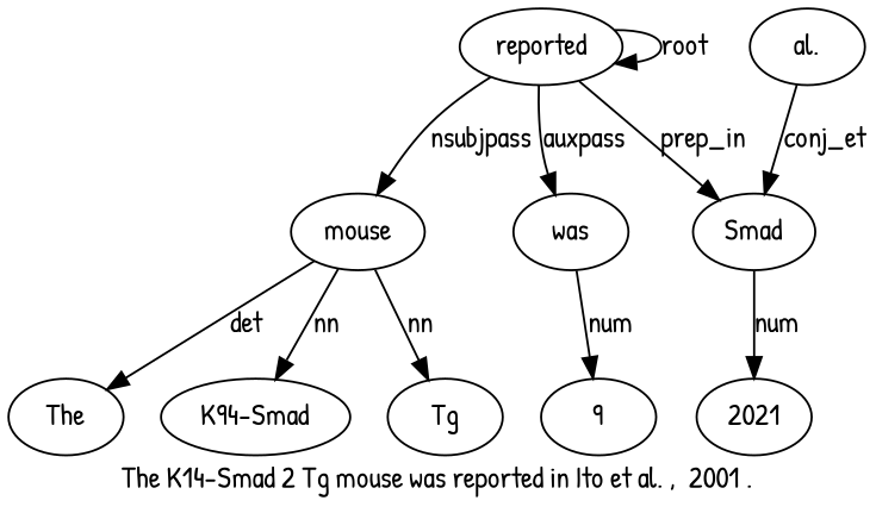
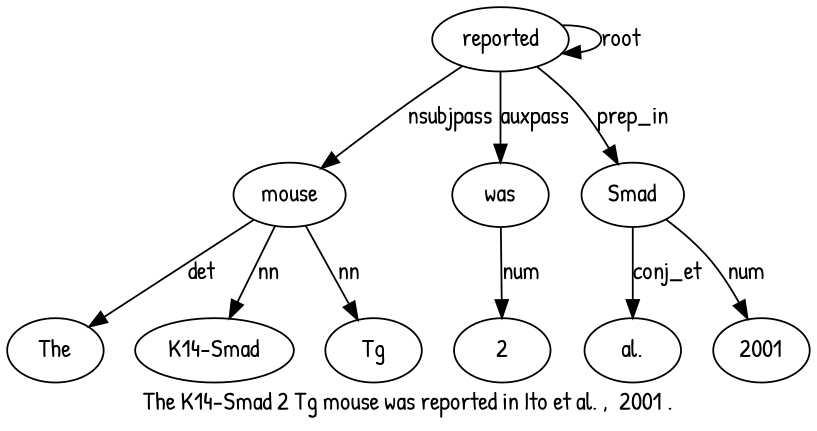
  digraph {
    fontname="Patrick Hand"
    label="The K14-Smad 2 Tg mouse was reported in Ito et al. ,  2001 ."
    node [fillcolor=white fontname="Patrick Hand" style=filled]
    edge [fontname="Patrick Hand"]
    n1 [label=mouse]
    n2 [label=The]
-   n3 [label="K94-Smad"]
+   n3 [label="K14-Smad"]
    n4 [label=Tg]
-   n5 [label=9]
+   n5 [label=2]
    n6 [label=reported]
    n7 [label=was]
    n8 [label=Smad]
    n9 [label="al."]
-   n10 [label=2021]
+   n10 [label=2001]
    n1 -> n2 [label=det]
    n1 -> n3 [label=nn]
    n1 -> n4 [label=nn]
    n6 -> n1 [label=nsubjpass]
    n6 -> n6 [label=root]
    n6 -> n7 [label=auxpass]
    n6 -> n8 [label=prep_in]
    n7 -> n5 [label=num]
-   n9 -> n8 [label=conj_et]
+   n8 -> n9 [label=conj_et]
    n8 -> n10 [label=num]
  }
